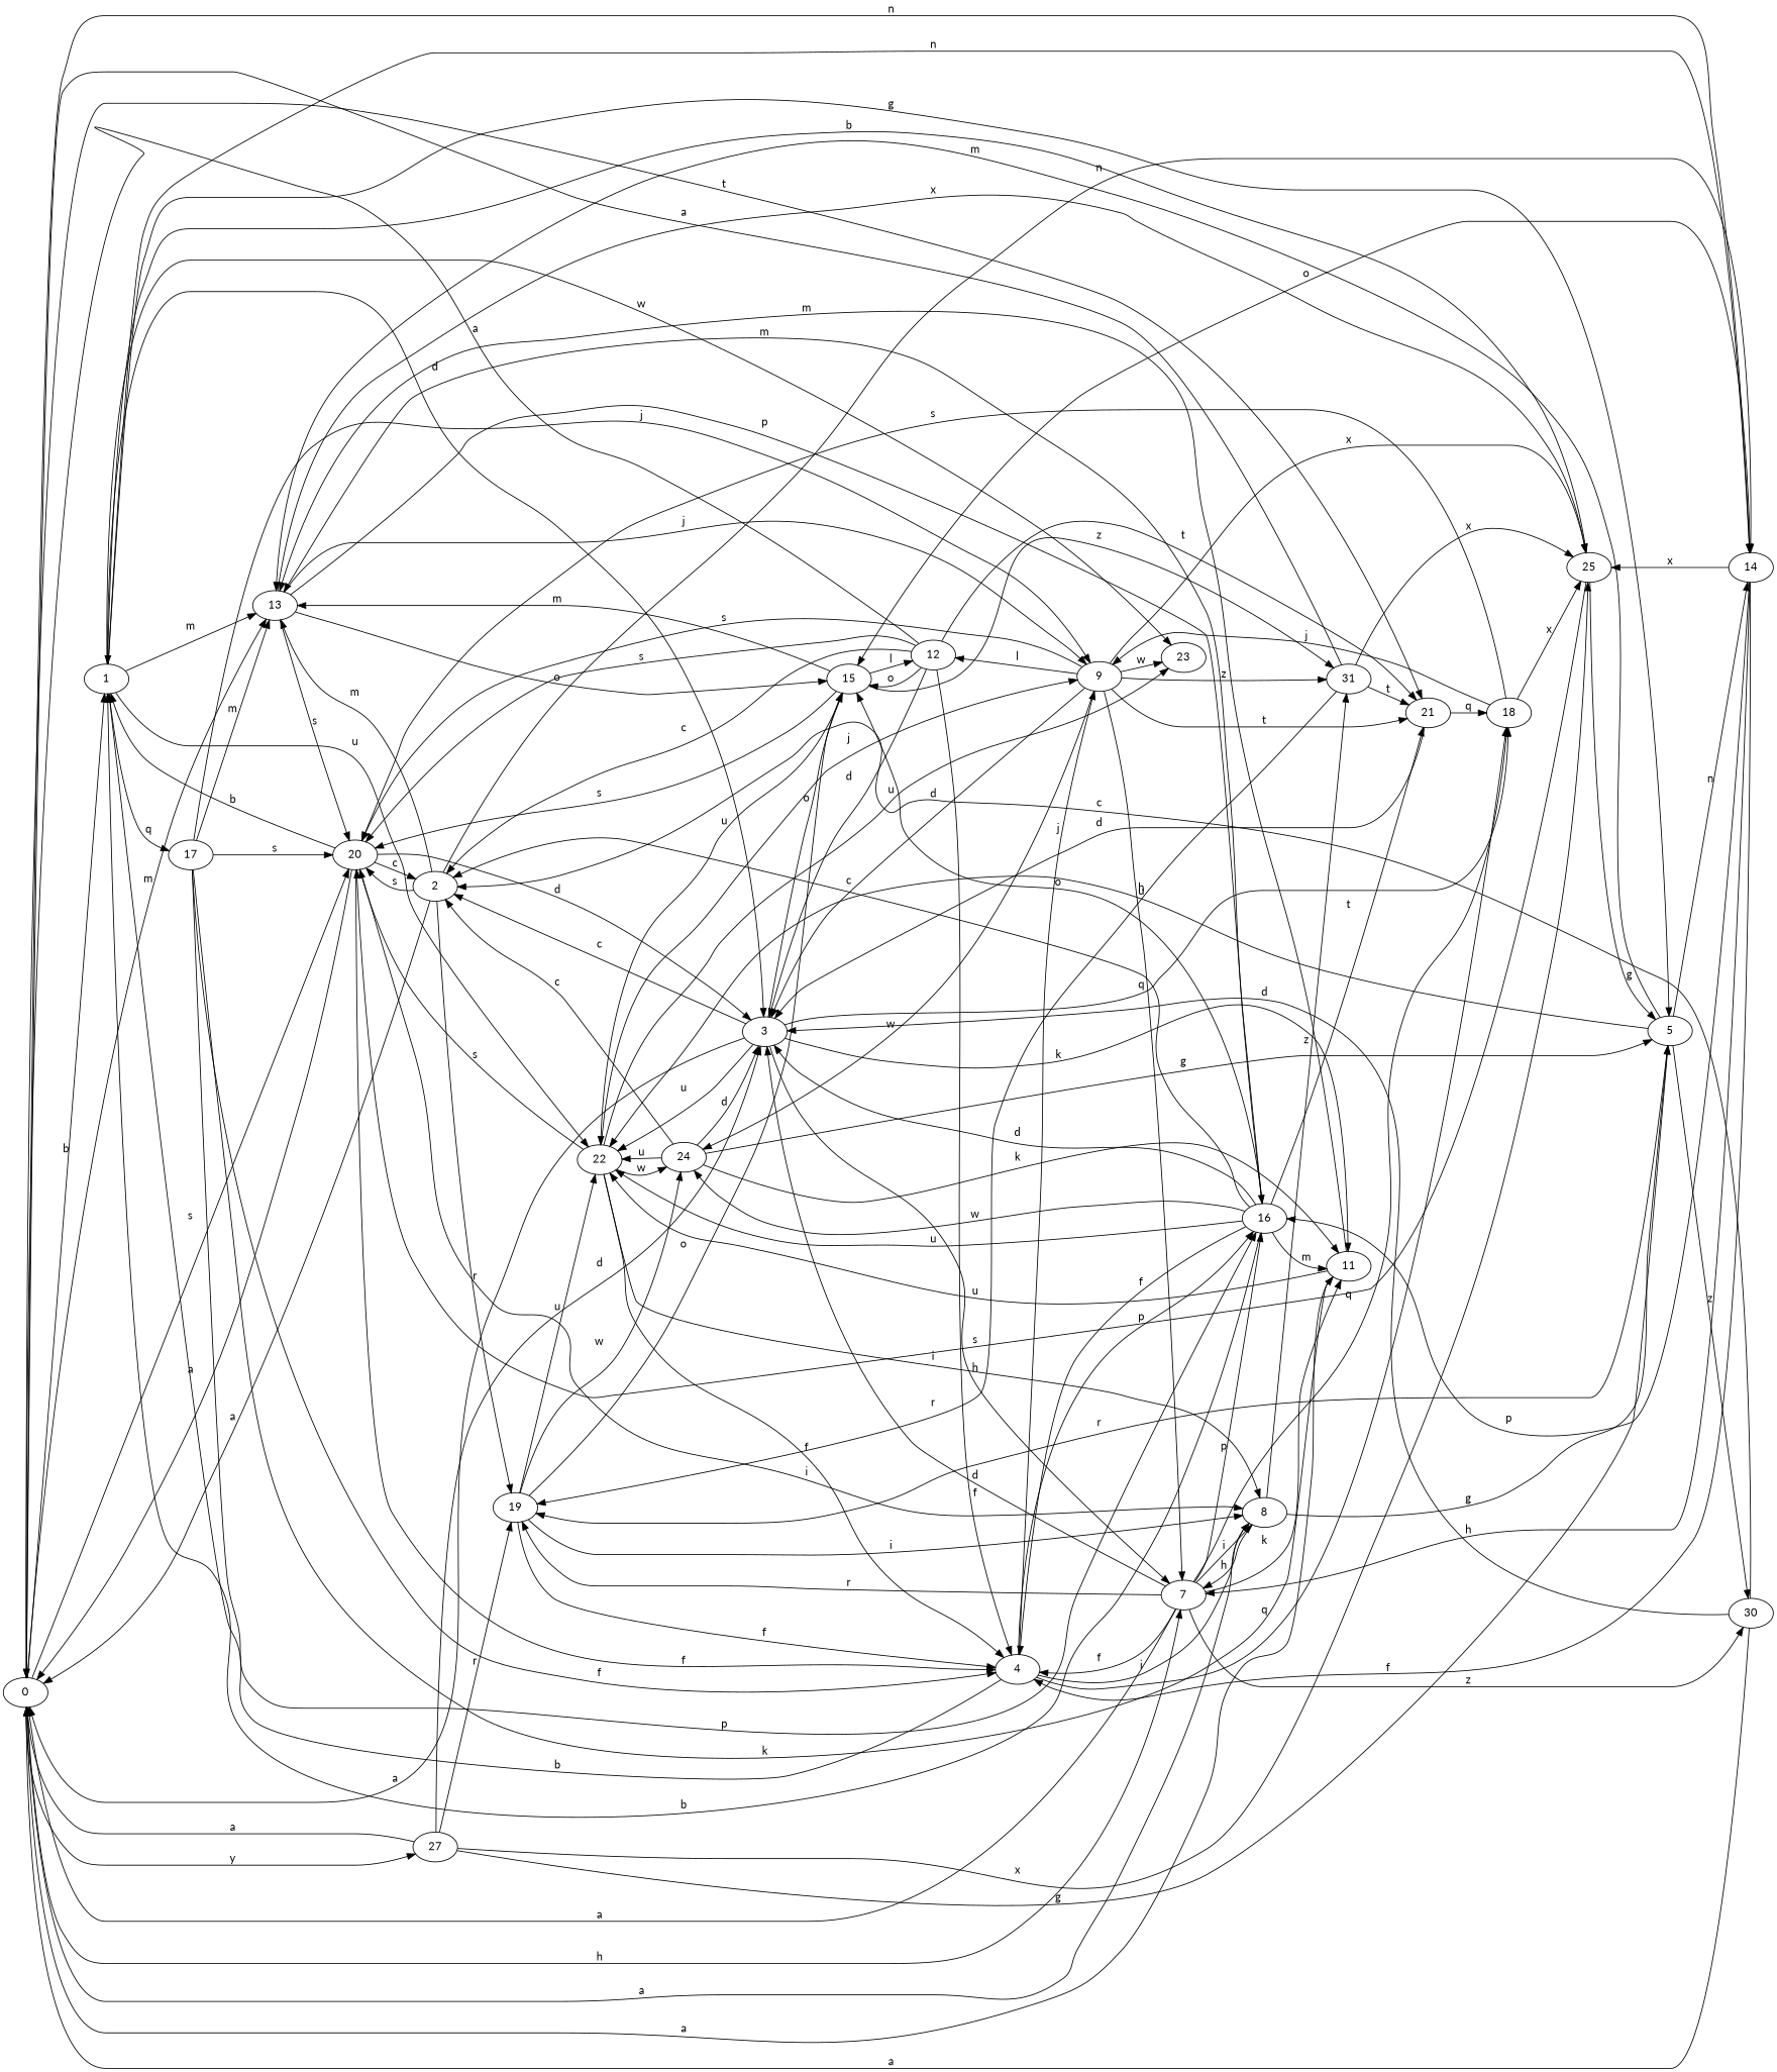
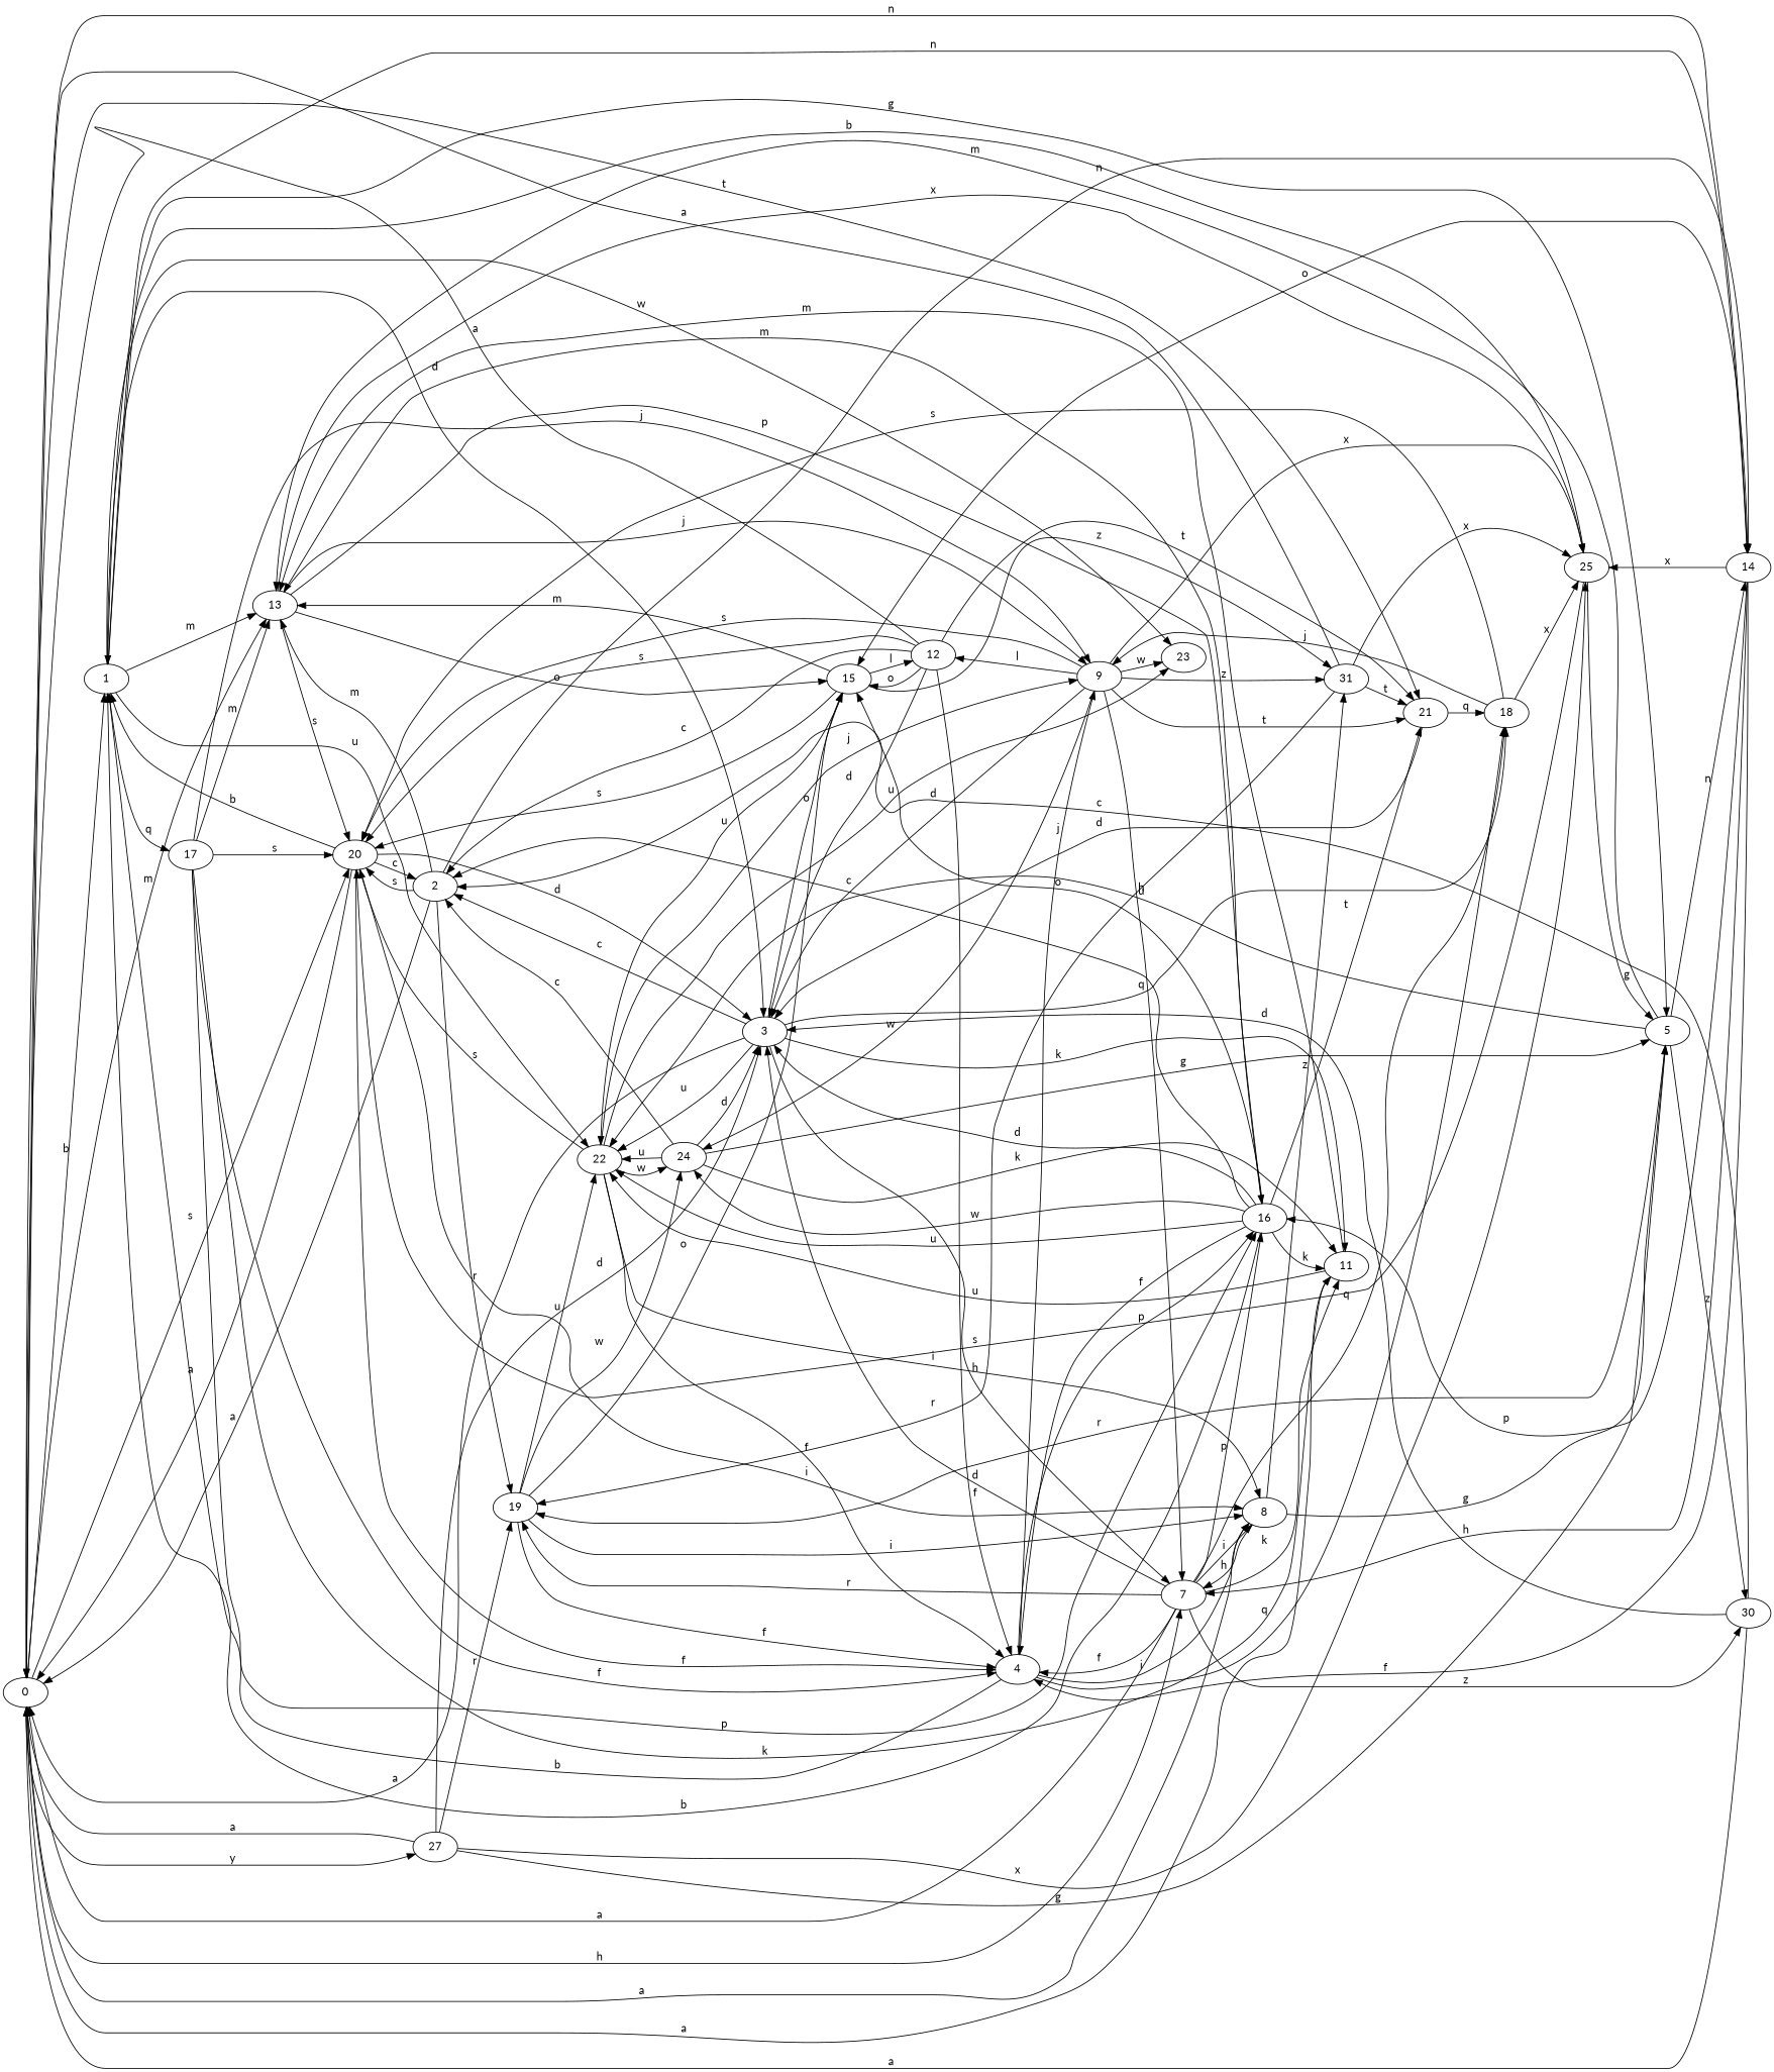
  strict digraph {
    fontname=Lato
    rankdir=LR
    node [fontname=Lato]
    edge [fontname=Lato]
    0
    1
    7
    13
    14
    20
    21
    27
    3
    5
    17
    22
    23
    19
    11
    18
    4
    8
    16
    30
    15
    9
    25
    2
    24
    31
    12
    0 -> 1 [label=b]
    0 -> 7 [label=h]
    0 -> 13 [label=m]
    0 -> 14 [label=n]
    0 -> 20 [label=s]
    0 -> 21 [label=t]
    0 -> 27 [label=y]
    1 -> 13 [label=m]
    1 -> 14 [label=n]
    1 -> 3 [label=d]
    1 -> 5 [label=g]
    1 -> 17 [label=q]
    1 -> 22 [label=u]
    1 -> 23 [label=w]
    7 -> 0 [label=a]
    7 -> 3 [label=d]
    7 -> 19 [label=r]
    7 -> 11 [label=k]
    7 -> 18 [label=q]
    7 -> 4 [label=f]
    7 -> 8 [label=i]
    7 -> 16 [label=p]
    7 -> 30 [label=z]
    13 -> 20 [label=s]
    13 -> 16 [label=p]
    13 -> 15 [label=o]
    13 -> 9 [label=j]
    13 -> 25 [label=x]
    14 -> 7 [label=h]
    14 -> 4 [label=f]
    14 -> 16 [label=p]
    14 -> 15 [label=o]
    14 -> 25 [label=x]
    20 -> 0 [label=a]
    20 -> 1 [label=b]
    20 -> 3 [label=d]
    20 -> 4 [label=f]
    20 -> 8 [label=i]
    20 -> 2 [label=c]
    21 -> 3 [label=d]
    21 -> 18 [label=q]
    27 -> 0 [label=a]
    27 -> 3 [label=d]
    27 -> 5 [label=g]
    27 -> 19 [label=r]
    27 -> 25 [label=x]
    3 -> 0 [label=a]
    3 -> 7 [label=h]
    3 -> 22 [label=u]
    3 -> 11 [label=k]
    3 -> 18 [label=q]
    3 -> 15 [label=o]
    3 -> 2 [label=c]
    5 -> 13 [label=m]
    5 -> 14 [label=n]
    5 -> 22 [label=u]
    5 -> 19 [label=r]
    5 -> 30 [label=z]
    17 -> 13 [label=m]
    17 -> 20 [label=s]
    17 -> 11 [label=k]
    17 -> 4 [label=f]
    17 -> 16 [label=p]
    17 -> 9 [label=j]
    22 -> 20 [label=s]
    22 -> 23 [label=u]
    22 -> 4 [label=f]
    22 -> 8 [label=i]
    22 -> 9 [label=j]
    22 -> 24 [label=w]
    19 -> 22 [label=u]
    19 -> 4 [label=f]
    19 -> 8 [label=i]
    19 -> 15 [label=o]
    19 -> 24 [label=w]
    11 -> 0 [label=a]
    11 -> 13 [label=m]
    11 -> 22 [label=u]
    18 -> 20 [label=s]
    18 -> 9 [label=j]
    18 -> 25 [label=x]
    4 -> 1 [label=b]
    4 -> 18 [label=q]
    4 -> 8 [label=i]
    4 -> 16 [label=p]
    4 -> 9 [label=j]
    8 -> 0 [label=a]
    8 -> 7 [label=h]
    8 -> 5 [label=g]
    8 -> 31 [label=z]
    16 -> 1 [label=b]
    16 -> 13 [label=m]
    16 -> 21 [label=t]
    16 -> 3 [label=d]
    16 -> 22 [label=u]
-   16 -> 11 [label=m]
+   16 -> 11 [label=k]
    16 -> 4 [label=f]
    16 -> 15 [label=o]
    16 -> 2 [label=c]
    16 -> 24 [label=w]
    30 -> 0 [label=a]
    30 -> 3 [label=d]
    30 -> 2 [label=c]
    15 -> 13 [label=m]
    15 -> 20 [label=s]
    15 -> 22 [label=u]
    15 -> 31 [label=z]
    15 -> 12 [label=l]
    9 -> 7 [label=h]
    9 -> 20 [label=s]
    9 -> 21 [label=t]
    9 -> 3 [label=d]
    9 -> 23 [label=w]
    9 -> 25 [label=x]
    9 -> 24 [label=w]
    9 -> 31 [label=z]
    9 -> 12 [label=l]
    25 -> 1 [label=b]
    25 -> 20 [label=s]
    25 -> 5 [label=g]
    2 -> 0 [label=a]
    2 -> 13 [label=m]
    2 -> 14 [label=n]
    2 -> 20 [label=s]
    2 -> 19 [label=r]
    24 -> 3 [label=d]
    24 -> 5 [label=g]
    24 -> 22 [label=u]
    24 -> 11 [label=k]
    24 -> 2 [label=c]
    31 -> 0 [label=a]
    31 -> 21 [label=t]
    31 -> 19 [label=r]
    31 -> 25 [label=x]
    12 -> 0 [label=a]
    12 -> 20 [label=s]
    12 -> 21 [label=t]
    12 -> 3 [label=d]
    12 -> 4 [label=f]
    12 -> 15 [label=o]
    12 -> 2 [label=c]
  }
